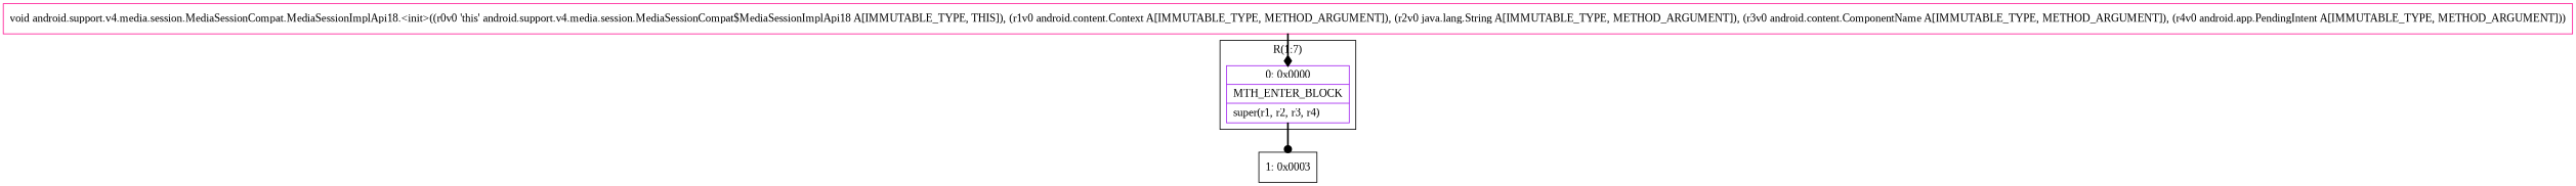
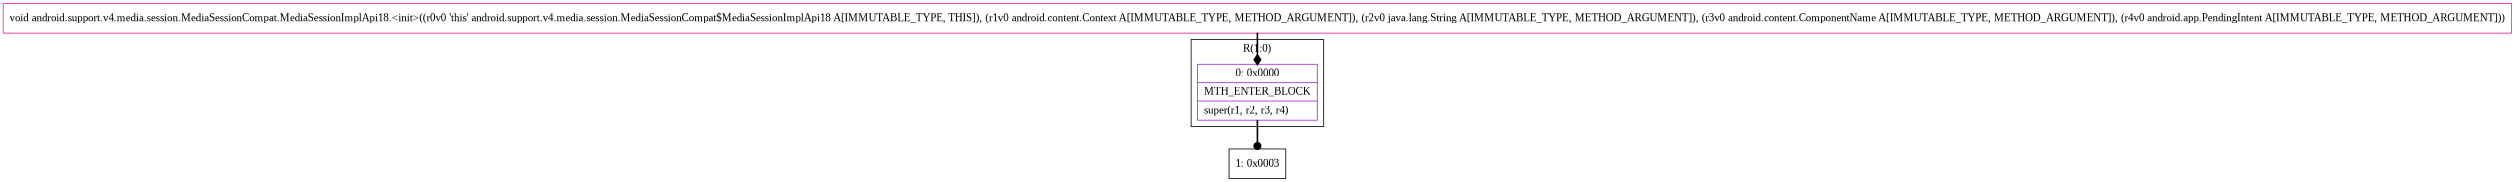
  digraph {
    fontname="Liberation Serif"
    node [shape=record fontname="Liberation Serif"]
    edge [style=bold fontname="Liberation Serif"]
    n1 [color=purple label="{0\:\ 0x0000|MTH_ENTER_BLOCK\l|super(r1, r2, r3, r4)\l}"]
    n2 [color=black label="{1\:\ 0x0003}"]
    n3 [label="{void android.support.v4.media.session.MediaSessionCompat.MediaSessionImplApi18.\<init\>((r0v0 'this' android.support.v4.media.session.MediaSessionCompat$MediaSessionImplApi18 A[IMMUTABLE_TYPE, THIS]), (r1v0 android.content.Context A[IMMUTABLE_TYPE, METHOD_ARGUMENT]), (r2v0 java.lang.String A[IMMUTABLE_TYPE, METHOD_ARGUMENT]), (r3v0 android.content.ComponentName A[IMMUTABLE_TYPE, METHOD_ARGUMENT]), (r4v0 android.app.PendingIntent A[IMMUTABLE_TYPE, METHOD_ARGUMENT])) }" color=deeppink]
    subgraph cluster_1 {
-     label="R(1:7)"
+     label="R(1:0)"
      n1
    }
    n1 -> n2 [arrowhead=dot]
    n3 -> n1 [arrowhead=diamond]
  }
